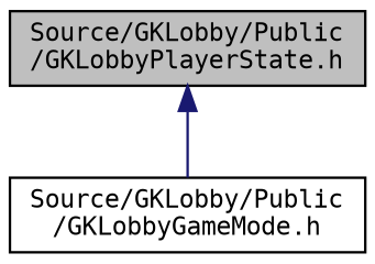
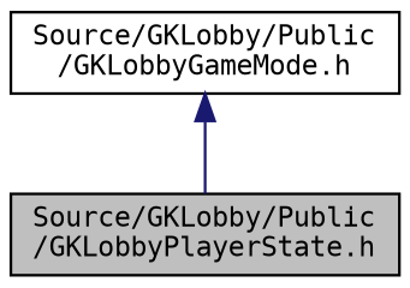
  digraph {
    fontname="DejaVu Sans Mono"
    node [color=black fontname="DejaVu Sans Mono" fontsize=10 shape=record style=filled]
    n1 [fillcolor=grey75 fontcolor=black height=0.2 label="Source/GKLobby/Public\l/GKLobbyPlayerState.h" width=0.4]
    n2 [fillcolor=white height=0.2 label="Source/GKLobby/Public\l/GKLobbyGameMode.h" width=0.4]
-   n1 -> n2 [color=midnightblue dir=back fontname="DejaVu Sans Mono" fontsize=10 labelfontname=Helvetica labelfontsize=10 style=solid]
+   n2 -> n1 [color=midnightblue dir=back fontname="DejaVu Sans Mono" fontsize=10 labelfontname=Helvetica labelfontsize=10 style=solid]
  }
